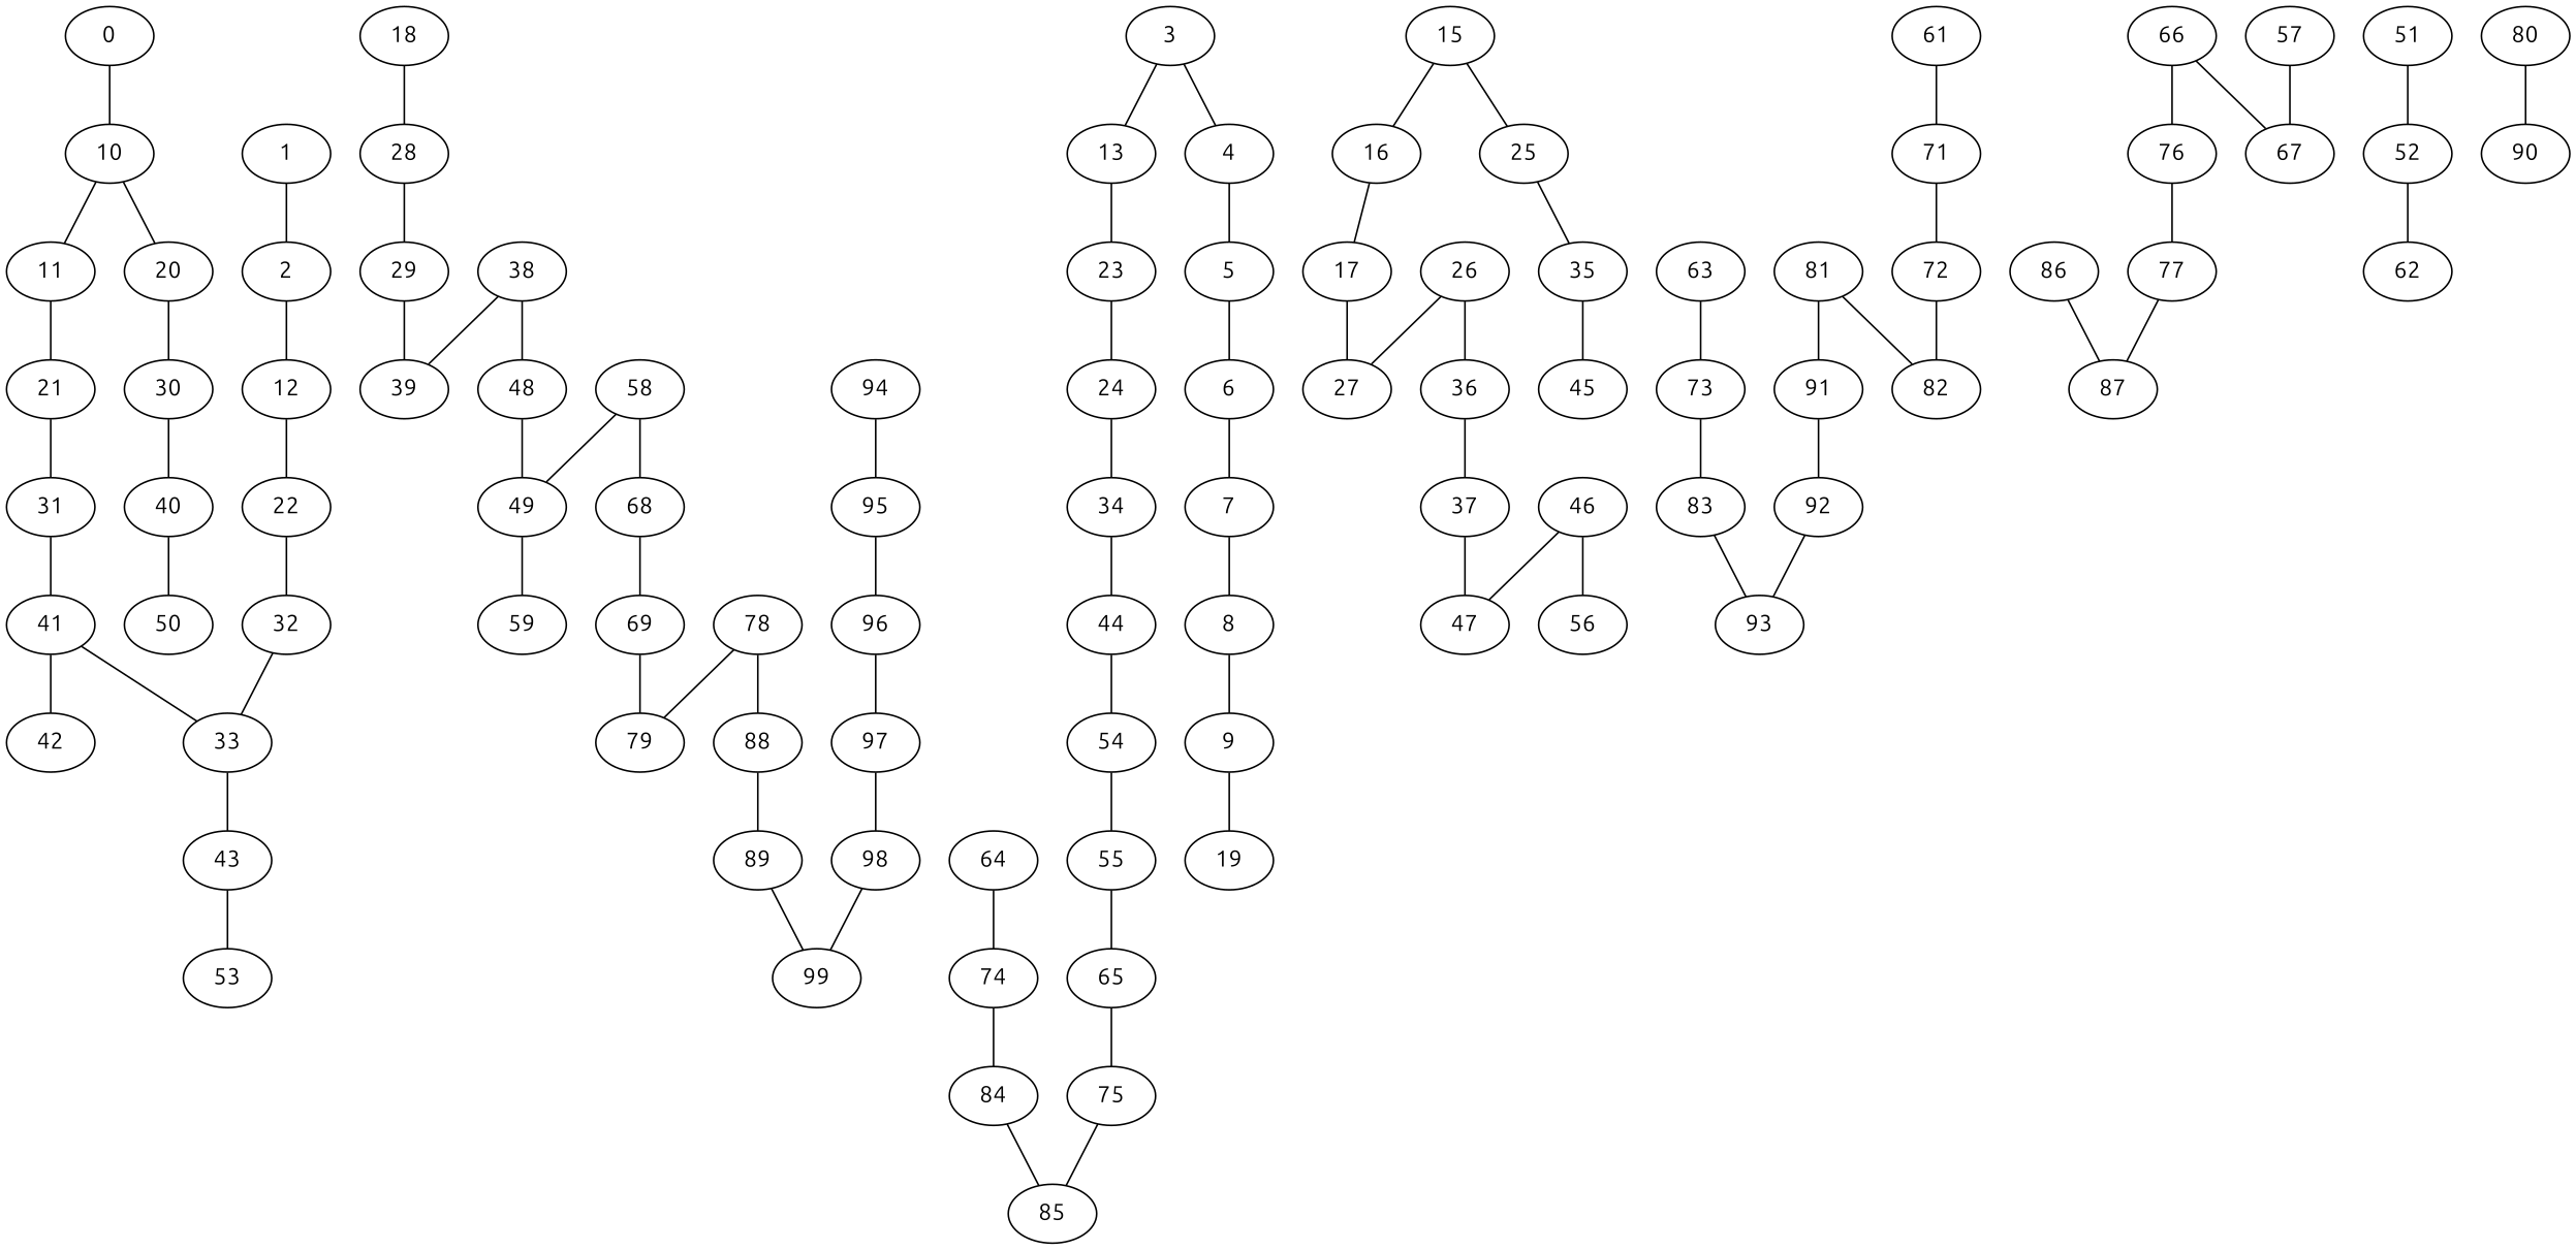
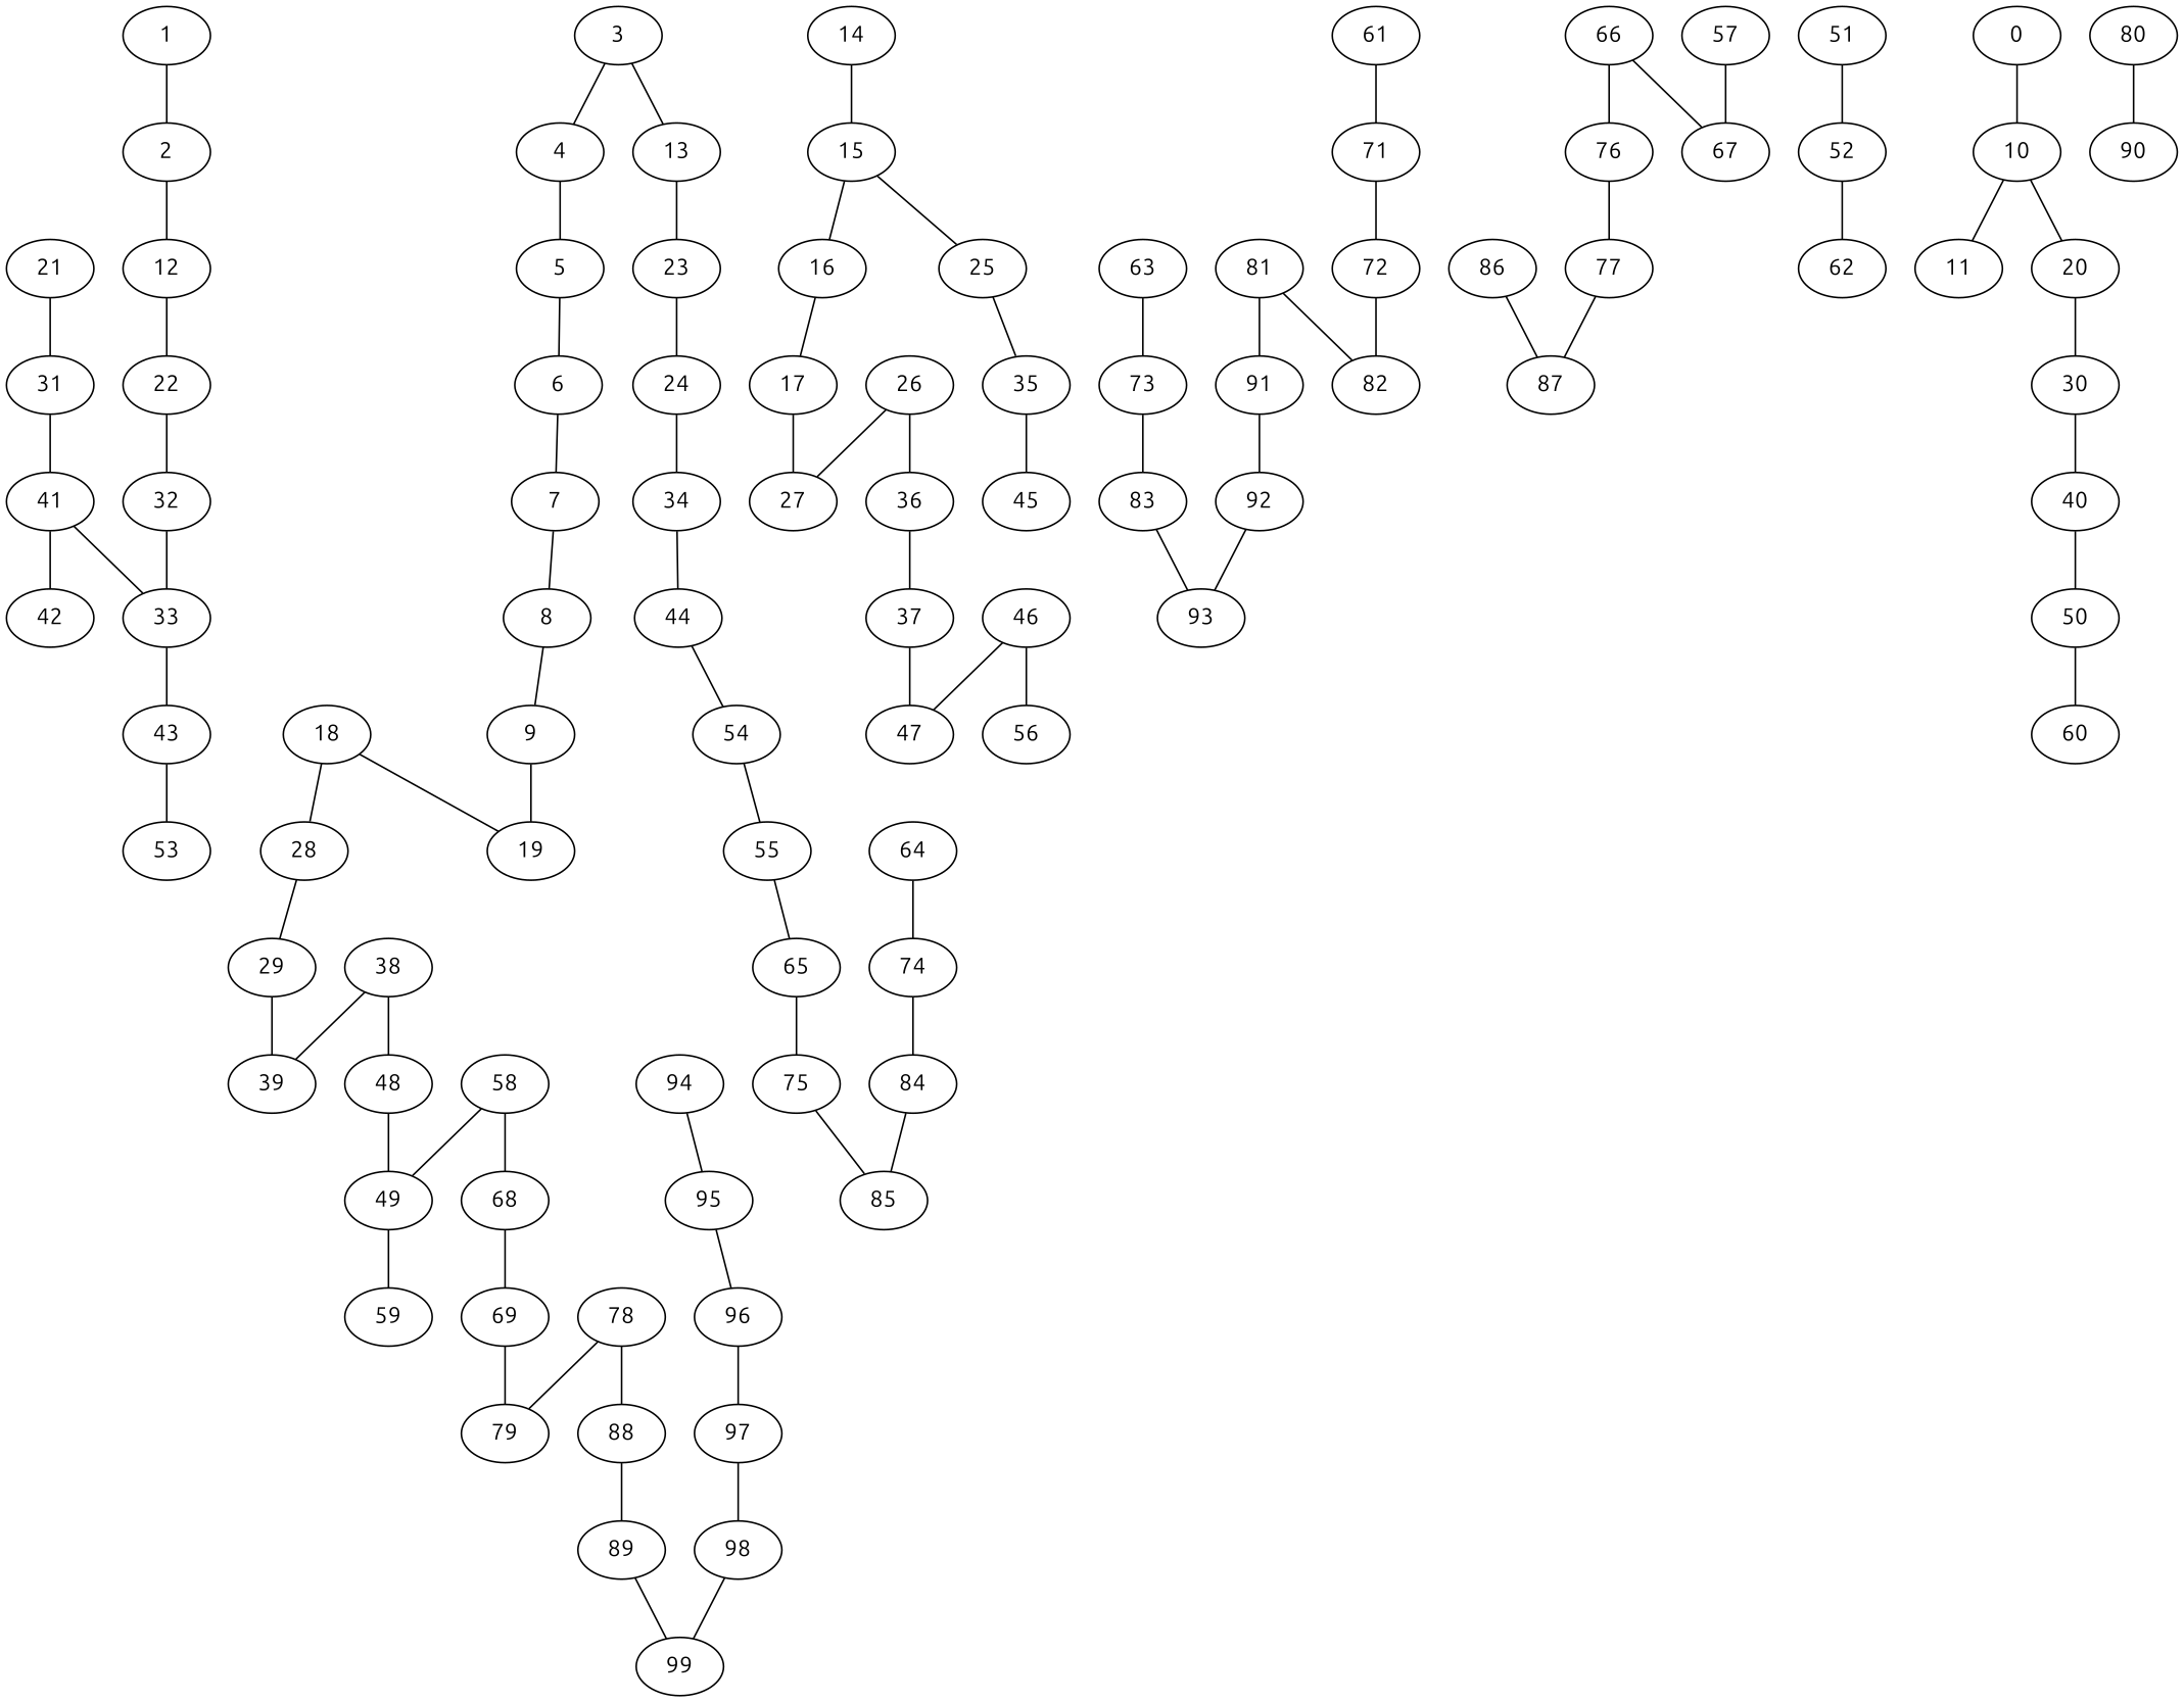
  graph {
    fontname=Ubuntu
    node [fontname=Ubuntu]
    edge [fontname=Ubuntu]
    12
    22
    32
    33
    2
    29
    39
    34
    44
    54
    55
    26
    27
    36
    37
    3
    13
    4
    23
    5
    24
    17
    43
    53
    1
    16
    28
    78
    79
    88
    89
    65
    15
    25
    35
    7
    8
    9
    19
    75
+   14
    99
    38
    48
    49
    59
    85
    45
    63
    73
    83
    86
    87
    93
    97
    98
    84
    74
    6
    96
    77
    64
    58
    68
    69
    95
    76
    92
    94
    66
    67
    91
    81
    82
    57
    72
    46
    56
    47
    71
    61
    52
    62
    51
    41
    42
    31
    21
    11
    10
    20
    30
    0
    40
    18
    50
+   60
    80
    90
    12 -- 22
    22 -- 32
    32 -- 33
    33 -- 43
    2 -- 12
    29 -- 39
    34 -- 44
    44 -- 54
    54 -- 55
    55 -- 65
    26 -- 27
    26 -- 36
    36 -- 37
    37 -- 47
    3 -- 13
    3 -- 4
    13 -- 23
    4 -- 5
    23 -- 24
    5 -- 6
    24 -- 34
    17 -- 27
    43 -- 53
    1 -- 2
    16 -- 17
    28 -- 29
    78 -- 79
    78 -- 88
    88 -- 89
    89 -- 99
    65 -- 75
    15 -- 16
    15 -- 25
    25 -- 35
    35 -- 45
    7 -- 8
    8 -- 9
    9 -- 19
    75 -- 85
+   14 -- 15
    38 -- 39
    38 -- 48
    48 -- 49
    49 -- 59
    63 -- 73
    73 -- 83
    83 -- 93
    86 -- 87
    97 -- 98
    98 -- 99
    84 -- 85
    74 -- 84
    6 -- 7
    96 -- 97
    77 -- 87
    64 -- 74
    58 -- 49
    58 -- 68
    68 -- 69
    69 -- 79
    95 -- 96
    76 -- 77
    92 -- 93
    94 -- 95
    66 -- 76
    66 -- 67
    91 -- 92
    81 -- 91
    81 -- 82
    57 -- 67
    72 -- 82
    46 -- 56
    46 -- 47
    71 -- 72
    61 -- 71
    52 -- 62
    51 -- 52
    41 -- 33
    41 -- 42
    31 -- 41
    21 -- 31
-   11 -- 21
    10 -- 11
    10 -- 20
    20 -- 30
    30 -- 40
    0 -- 10
    40 -- 50
    18 -- 28
+   18 -- 19
+   50 -- 60
    80 -- 90
  }
